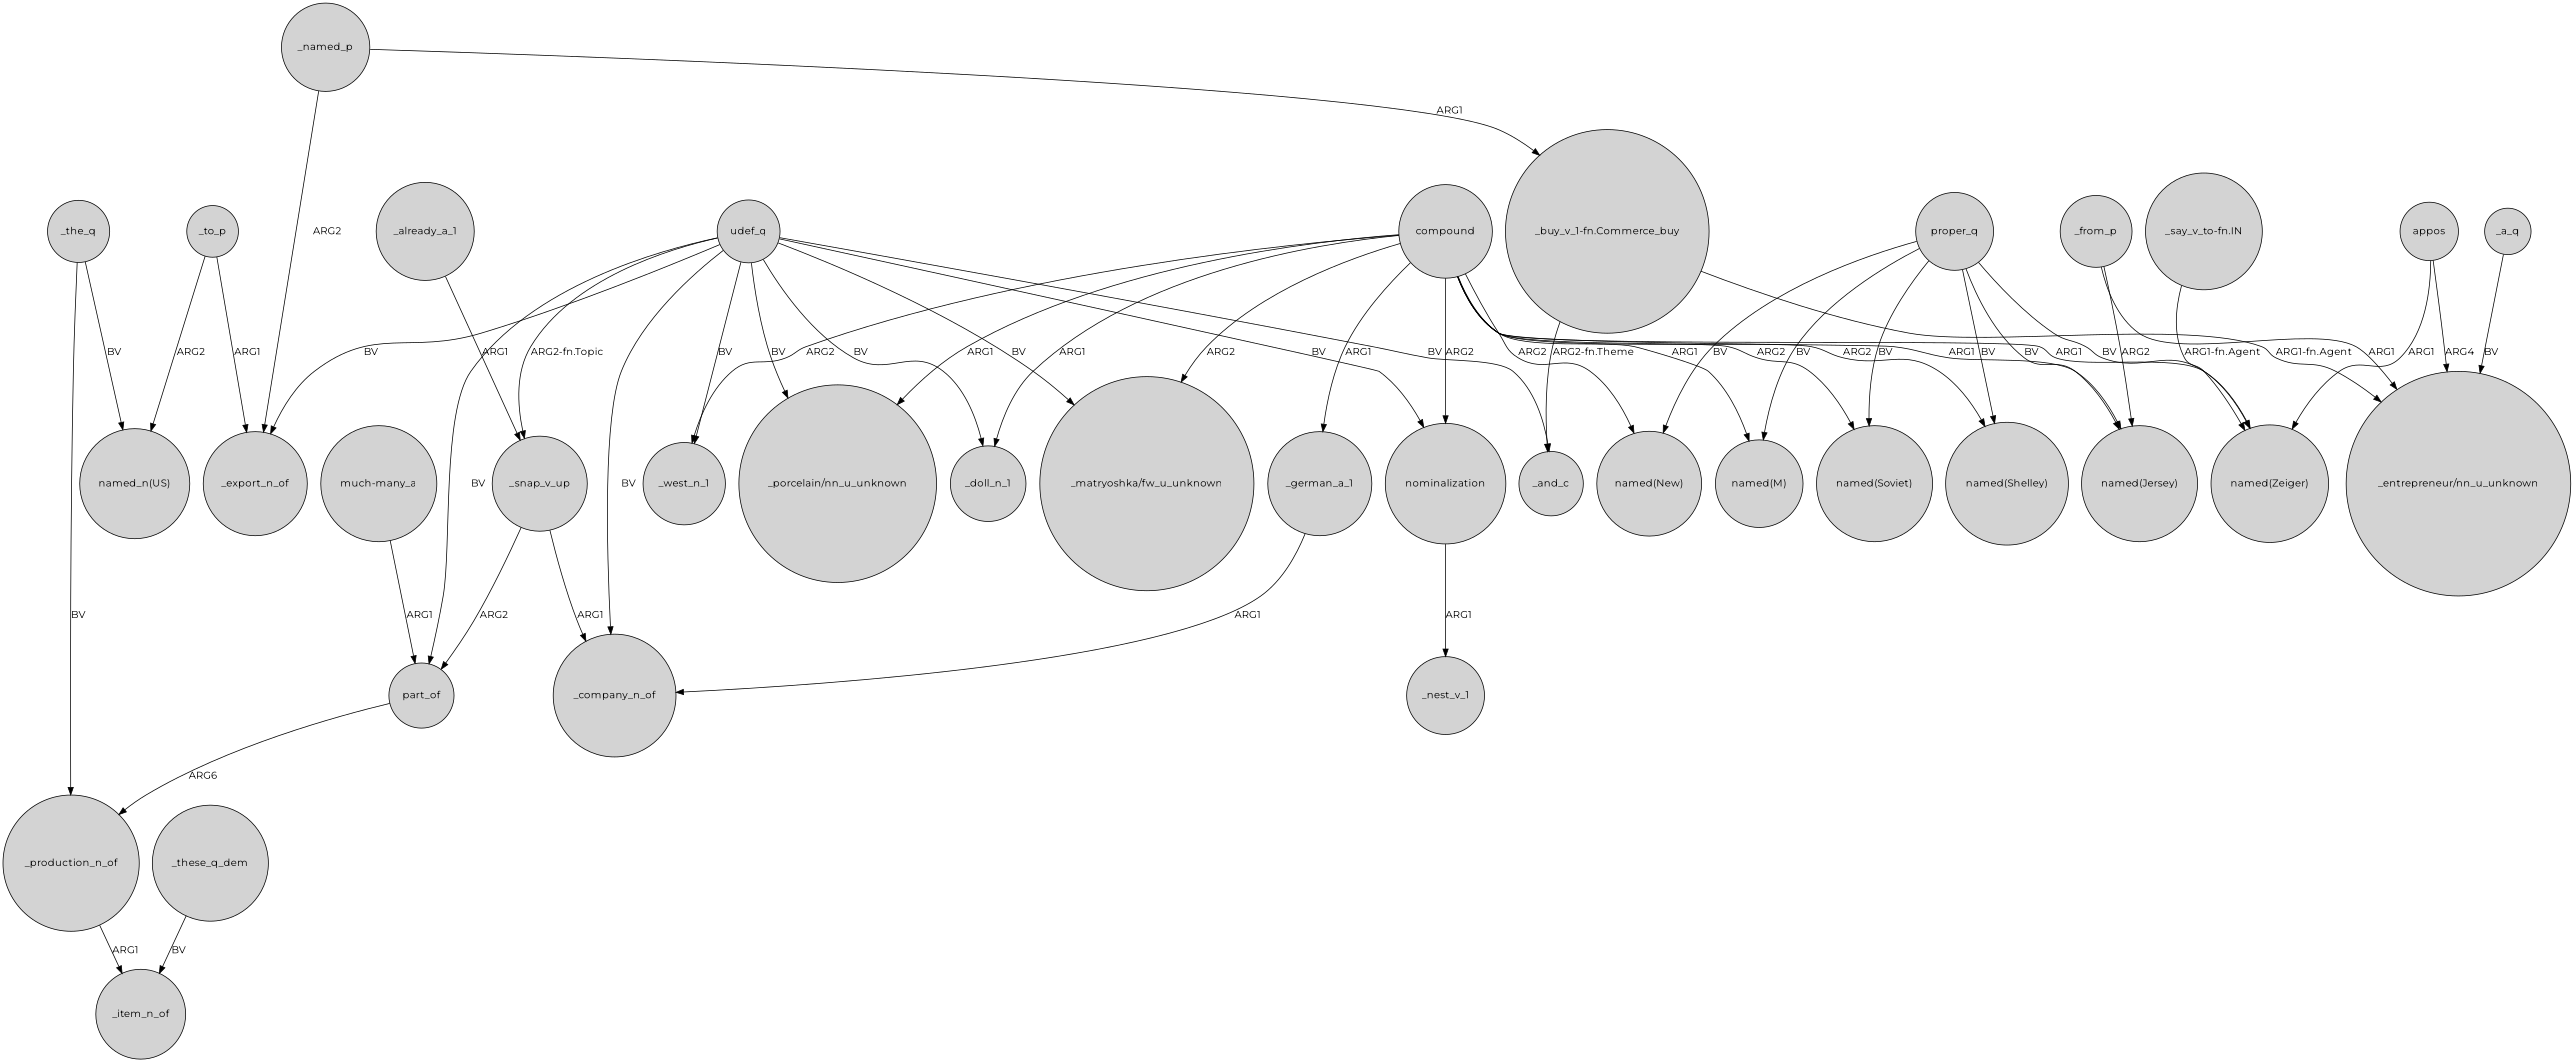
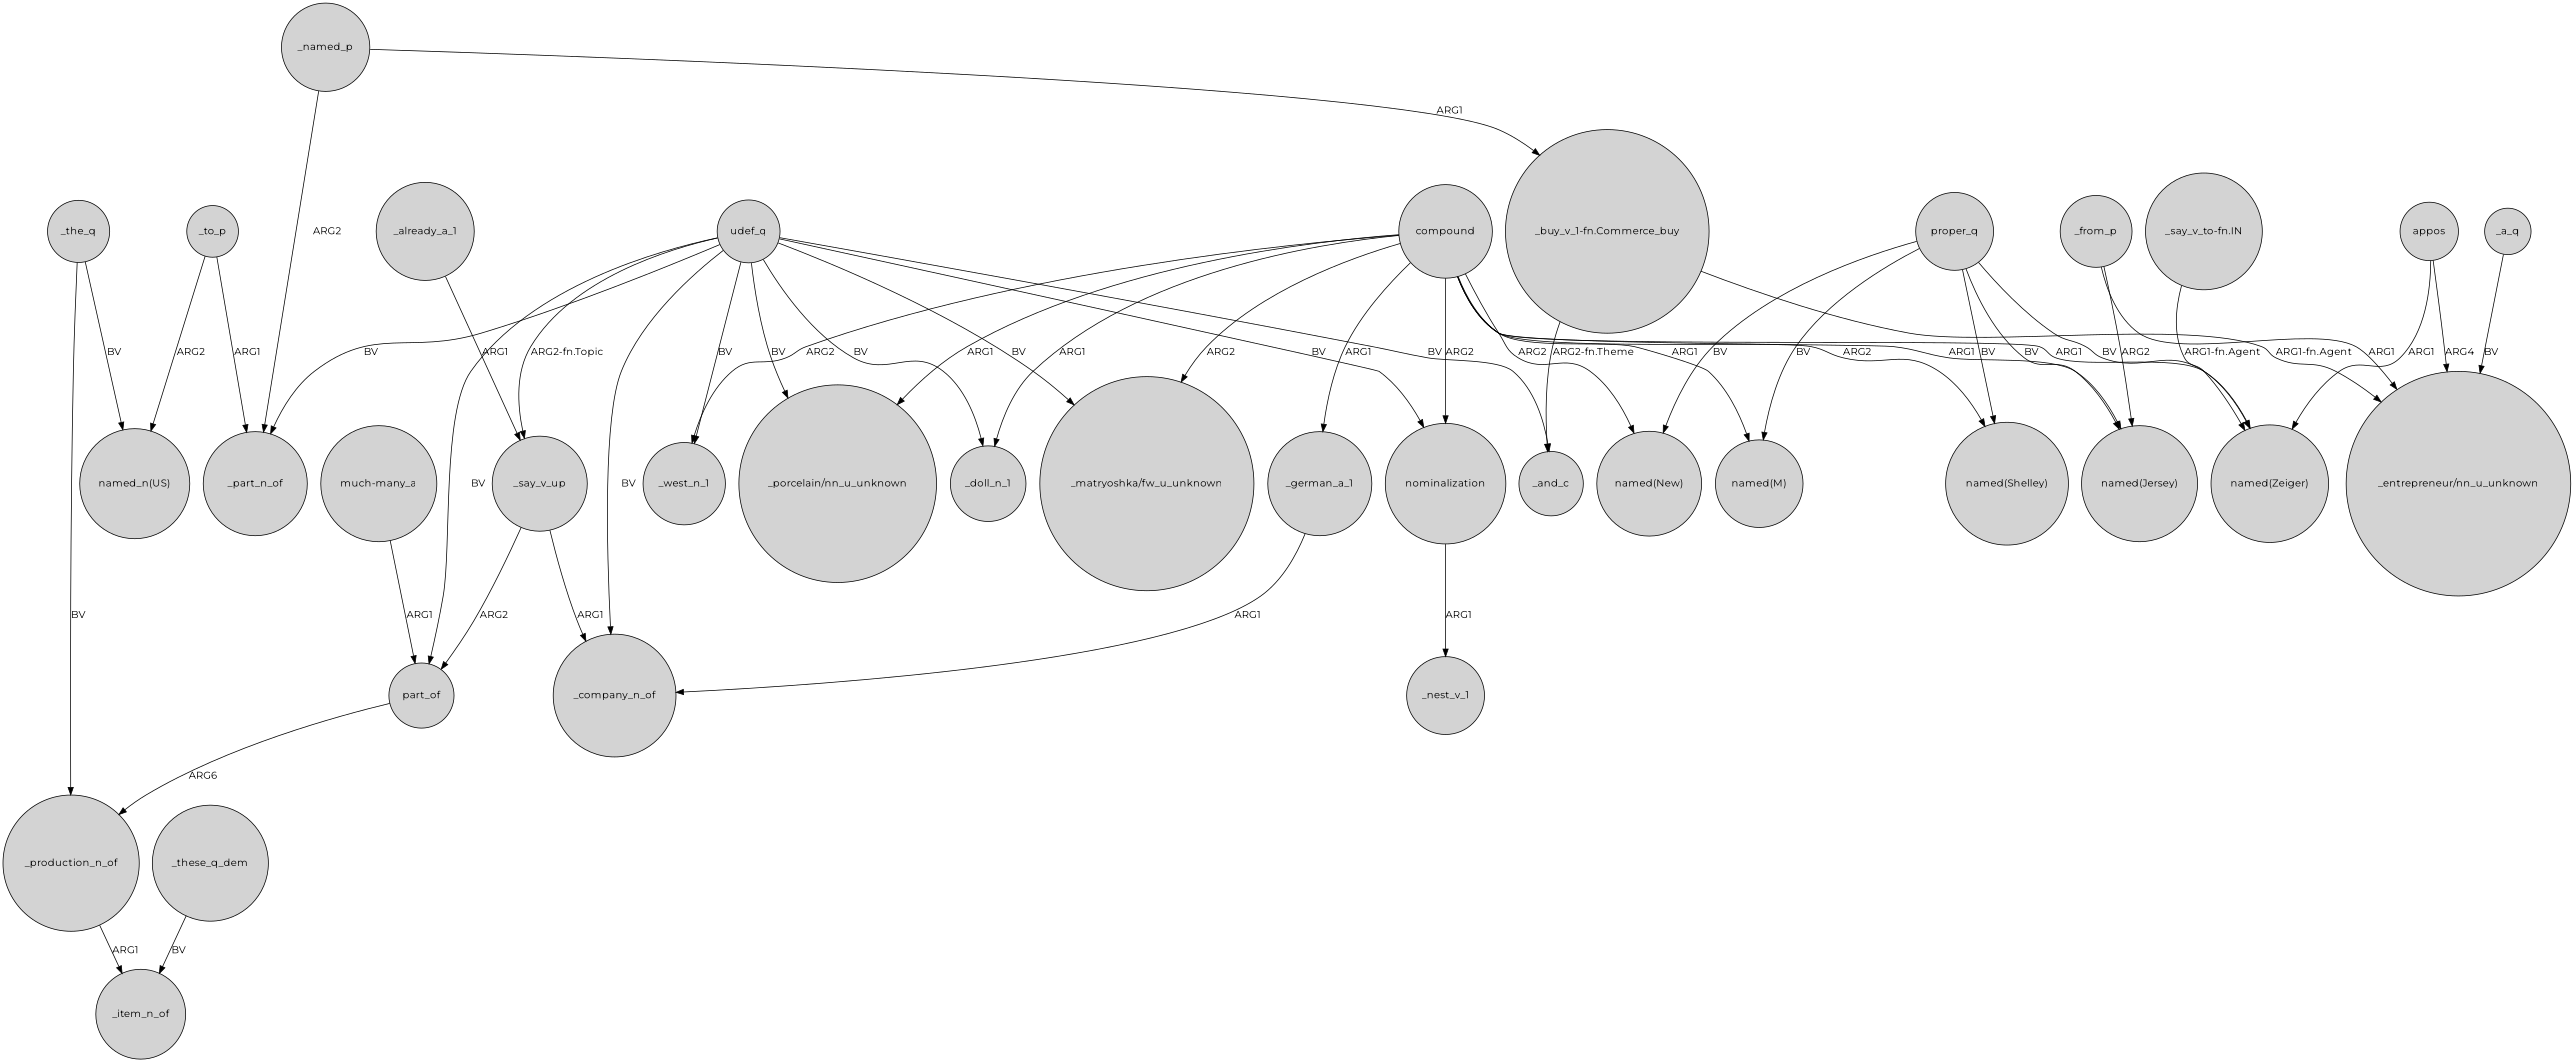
  digraph {
    fontname=Montserrat
    node [fontname=Montserrat shape=circle style=filled]
    edge [fontname=Montserrat]
    _to_p
-   _export_n_of
+   _export_n_of [label=_part_n_of]
    "named_n(US)"
    "_say_v_to-fn.IN"
    "named(Zeiger)"
-   _snap_v_up
+   _snap_v_up [label=_say_v_up]
    part_of
    _company_n_of
    "_buy_v_1-fn.Commerce_buy"
    "_entrepreneur/nn_u_unknown"
    _and_c
    compound
    "named(New)"
    _west_n_1
    nominalization
    "named(M)"
-   "named(Soviet)"
    "named(Shelley)"
    _doll_n_1
    "_matryoshka/fw_u_unknown"
    "_porcelain/nn_u_unknown"
    "named(Jersey)"
    _german_a_1
    _nest_v_1
    udef_q
    _production_n_of
    _item_n_of
    proper_q
    appos
    "much-many_a"
    _the_q
    _these_q_dem
    n33 [label=_named_p]
    _from_p
    _already_a_1
    _a_q
    _to_p -> _export_n_of [label=ARG1]
    _to_p -> "named_n(US)" [label=ARG2]
    "_say_v_to-fn.IN" -> "named(Zeiger)" [label="ARG1-fn.Agent"]
    _snap_v_up -> part_of [label=ARG2]
    _snap_v_up -> _company_n_of [label=ARG1]
    part_of -> _production_n_of [label=ARG6]
    "_buy_v_1-fn.Commerce_buy" -> "_entrepreneur/nn_u_unknown" [label="ARG1-fn.Agent"]
    "_buy_v_1-fn.Commerce_buy" -> _and_c [label="ARG2-fn.Theme"]
    compound -> "named(Zeiger)" [label=ARG1]
    compound -> "named(New)" [label=ARG2]
    compound -> _west_n_1 [label=ARG2]
    compound -> nominalization [label=ARG2]
    compound -> "named(M)" [label=ARG1]
-   compound -> "named(Soviet)" [label=ARG2]
    compound -> "named(Shelley)" [label=ARG2]
    compound -> _doll_n_1 [label=ARG1]
    compound -> "_matryoshka/fw_u_unknown" [label=ARG2]
    compound -> "_porcelain/nn_u_unknown" [label=ARG1]
    compound -> "named(Jersey)" [label=ARG1]
    compound -> _german_a_1 [label=ARG1]
    nominalization -> _nest_v_1 [label=ARG1]
    _german_a_1 -> _company_n_of [label=ARG1]
    udef_q -> _export_n_of [label=BV]
    udef_q -> _snap_v_up [label="ARG2-fn.Topic"]
    udef_q -> part_of [label=BV]
    udef_q -> _company_n_of [label=BV]
    udef_q -> _and_c [label=BV]
    udef_q -> _west_n_1 [label=BV]
    udef_q -> nominalization [label=BV]
    udef_q -> _doll_n_1 [label=BV]
    udef_q -> "_matryoshka/fw_u_unknown" [label=BV]
    udef_q -> "_porcelain/nn_u_unknown" [label=BV]
    _production_n_of -> _item_n_of [label=ARG1]
    proper_q -> "named(Zeiger)" [label=BV]
    proper_q -> "named(New)" [label=BV]
    proper_q -> "named(M)" [label=BV]
-   proper_q -> "named(Soviet)" [label=BV]
    proper_q -> "named(Shelley)" [label=BV]
    proper_q -> "named(Jersey)" [label=BV]
    appos -> "named(Zeiger)" [label=ARG1]
    appos -> "_entrepreneur/nn_u_unknown" [label=ARG4]
    "much-many_a" -> part_of [label=ARG1]
    _the_q -> "named_n(US)" [label=BV]
    _the_q -> _production_n_of [label=BV]
    _these_q_dem -> _item_n_of [label=BV]
    n33 -> _export_n_of [label=ARG2]
    n33 -> "_buy_v_1-fn.Commerce_buy" [label=ARG1]
    _from_p -> "_entrepreneur/nn_u_unknown" [label=ARG1]
    _from_p -> "named(Jersey)" [label=ARG2]
    _already_a_1 -> _snap_v_up [label=ARG1]
    _a_q -> "_entrepreneur/nn_u_unknown" [label=BV]
  }
